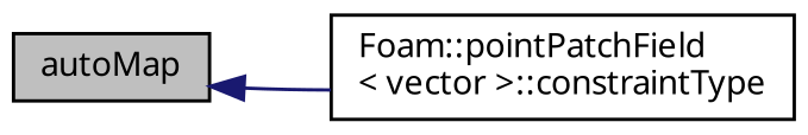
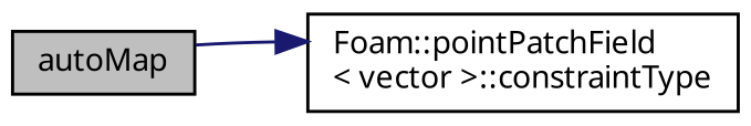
  digraph {
    rankdir=LR
    fontname="Noto Sans"
    node [color=black fontname="Noto Sans" fontsize=10 shape=record]
    n1 [fillcolor=grey75 fontcolor=black height=0.2 label=autoMap style=filled width=0.4]
    n2 [height=0.2 label="Foam::pointPatchField\l\< vector \>::constraintType" width=0.4]
-   n1 -> n2 [color=midnightblue dir=back fontname="Noto Sans" fontsize=10 labelfontname=Helvetica labelfontsize=10 style=solid]
+   n2 -> n1 [color=midnightblue dir=back fontname="Noto Sans" fontsize=10 labelfontname=Helvetica labelfontsize=10 style=solid]
  }
